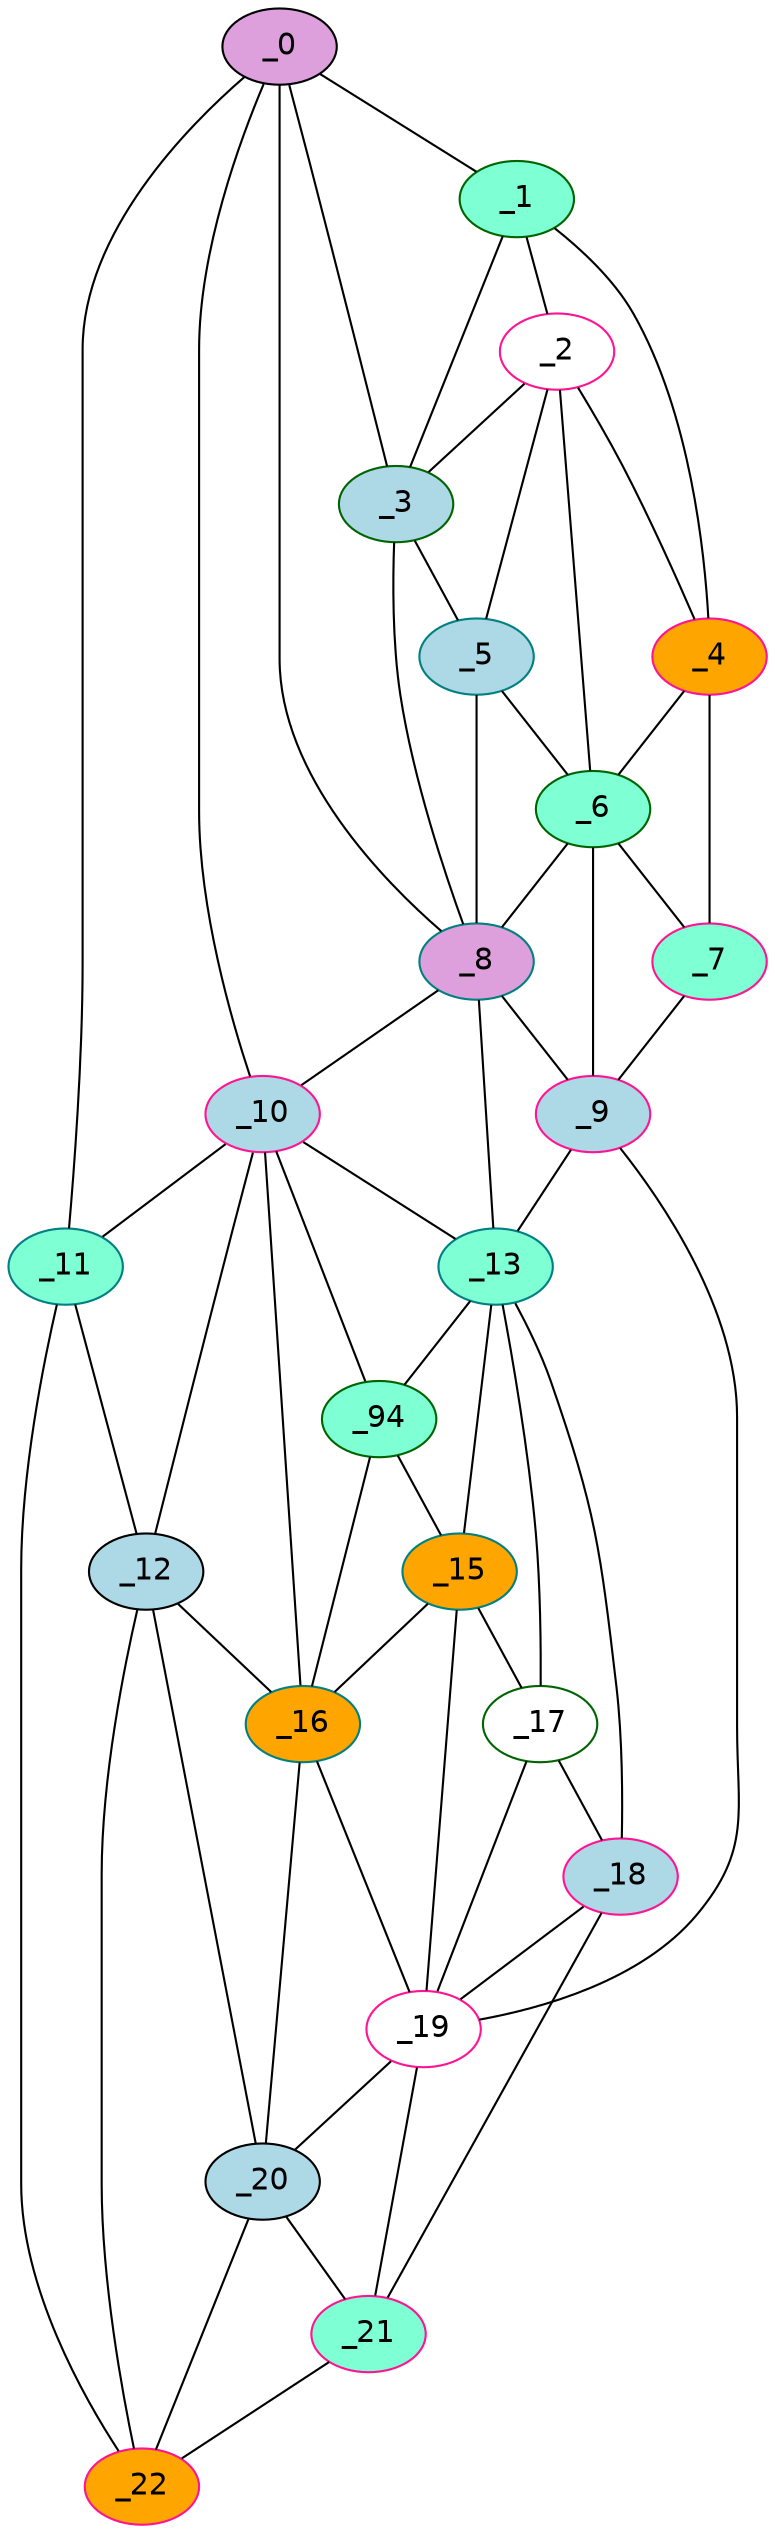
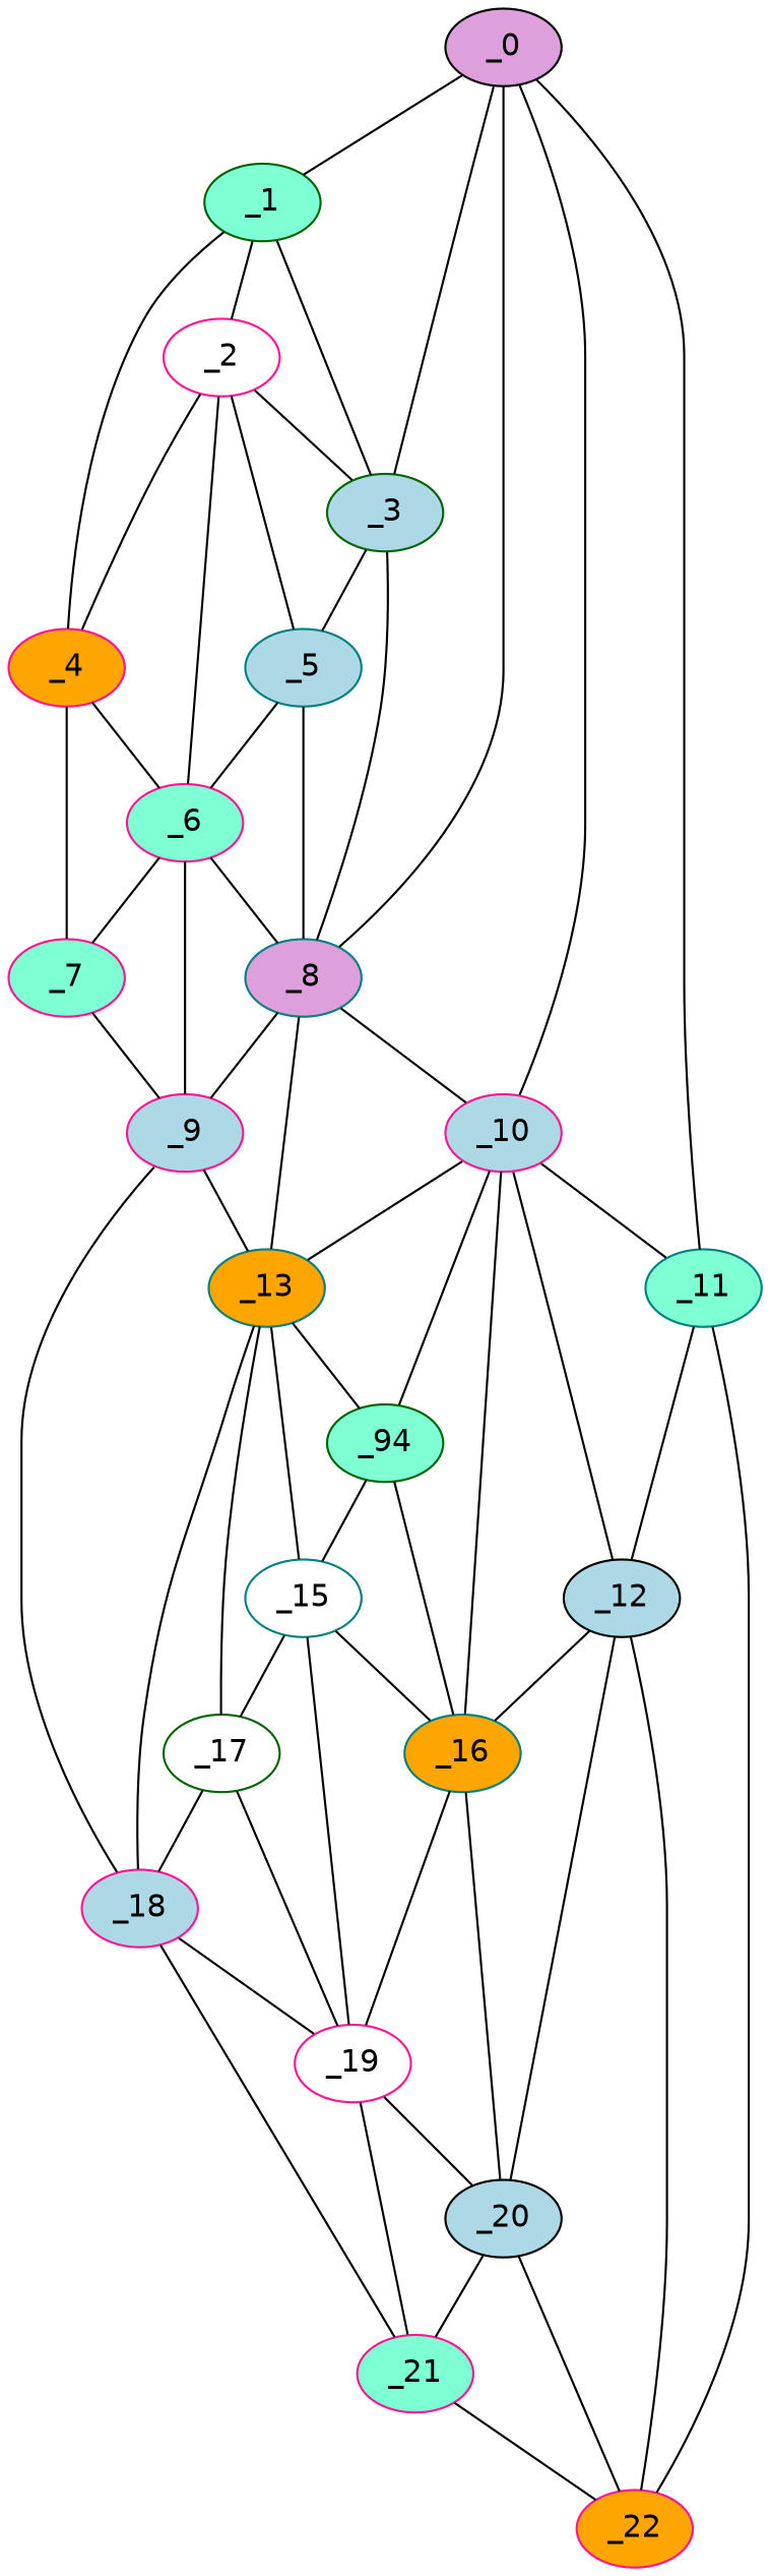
  graph {
    fontname="DejaVu Sans"
    node [color=deeppink fillcolor=aquamarine fontname="DejaVu Sans" style=filled x=17 y=59]
    edge [fontname="DejaVu Sans" valence=2]
    _0 [color=black fillcolor=plum x=1 y=111]
    _1 [color=darkgreen x=5]
    _3 [color=darkgreen fillcolor=lightblue]
    _8 [color=teal fillcolor=plum x=47 y=63]
    _10 [fillcolor=lightblue x=86 y=98]
    _11 [color=teal x=86 y=119]
    _2 [fillcolor=white y=33]
    _4 [fillcolor=orange x=18 y=14]
    _5 [color=teal fillcolor=lightblue x=37 y=56]
    _9 [fillcolor=lightblue x=67 y=29]
-   _13 [color=teal x=94 y=81]
+   _13 [color=teal fillcolor=orange x=94 y=81]
    _12 [color=black fillcolor=lightblue x=93 y=114]
    n13 [color=darkgreen label=_94 x=96 y=91]
    _16 [color=teal fillcolor=orange x=107 y=98]
    _22 [fillcolor=orange x=126 y=110]
-   _6 [color=darkgreen x=42 y=34]
+   _6 [x=42 y=34]
    _7 [x=43 y=9]
    _18 [fillcolor=lightblue x=111 y=69]
-   _15 [color=teal fillcolor=orange x=106 y=89]
+   _15 [color=teal fillcolor=white x=106 y=89]
    _17 [color=darkgreen fillcolor=white x=108 y=79]
    _20 [color=black fillcolor=lightblue x=119 y=108]
    _19 [fillcolor=white x=117 y=92]
    _21 [x=126 y=100]
    _0 -- _1 [valence=1]
    _0 -- _3
    _0 -- _8
    _0 -- _10
    _0 -- _11 [valence=1]
    _1 -- _3 [valence=1]
    _1 -- _2
    _1 -- _4 [valence=1]
    _3 -- _8 [valence=1]
    _3 -- _5 [valence=1]
    _8 -- _10
    _8 -- _9
    _8 -- _13
    _10 -- _11
    _10 -- _13
    _10 -- _12
    _10 -- n13
    _10 -- _16 [valence=1]
    _11 -- _12
    _11 -- _22 [valence=1]
    _2 -- _3
    _2 -- _4
    _2 -- _5
    _2 -- _6 [valence=1]
    _4 -- _6
    _4 -- _7 [valence=1]
    _5 -- _8 [valence=1]
    _5 -- _6
    _9 -- _13
-   _9 -- _19 [valence=1]
+   _9 -- _18 [valence=1]
    _13 -- n13 [valence=1]
    _13 -- _18
    _13 -- _15
    _13 -- _17
    _12 -- _16
    _12 -- _22
    _12 -- _20 [valence=1]
    n13 -- _16 [valence=1]
    n13 -- _15
    _16 -- _20
    _16 -- _19
    _6 -- _8 [valence=1]
    _6 -- _9
    _6 -- _7
    _7 -- _9 [valence=1]
    _18 -- _19
    _18 -- _21 [valence=1]
    _15 -- _16
    _15 -- _17
    _15 -- _19 [valence=1]
    _17 -- _18
    _17 -- _19
    _20 -- _22
    _20 -- _21
    _19 -- _20
    _19 -- _21 [valence=1]
    _21 -- _22 [valence=1]
  }
